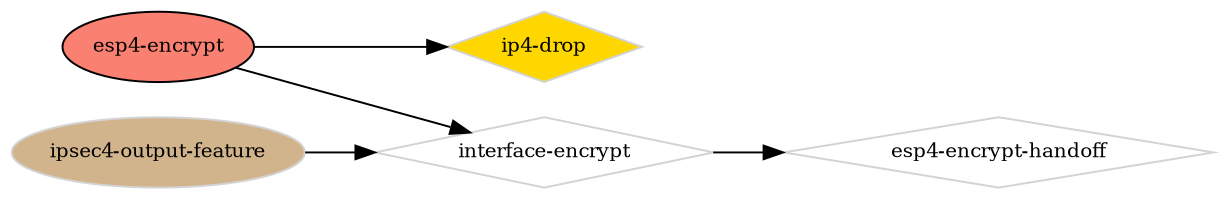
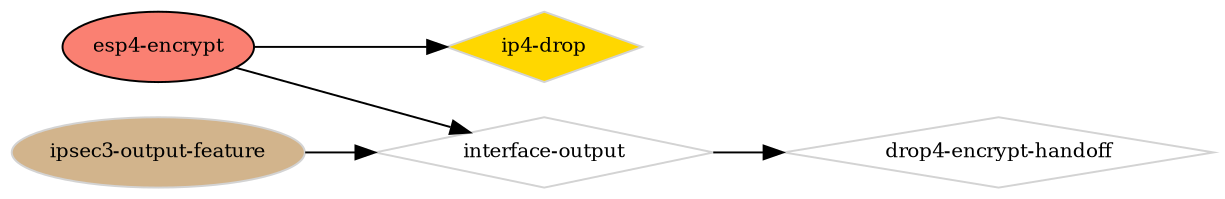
  digraph {
    rankdir=LR
    node [color=lightgray fillcolor=white fontcolor=black fontsize=10 shape=diamond style=filled]
    edge [fontsize=8]
    "esp4-encrypt" [color=black fillcolor=salmon shape=ellipse]
    "ip4-drop" [fillcolor=gold]
-   "interface-output" [label="interface-encrypt"]
-   "esp4-encrypt-handoff"
-   "ipsec4-output-feature" [fillcolor=tan shape=ellipse]
+   "interface-output"
+   "esp4-encrypt-handoff" [label="drop4-encrypt-handoff"]
+   "ipsec4-output-feature" [fillcolor=tan shape=ellipse label="ipsec3-output-feature"]
    "esp4-encrypt" -> "ip4-drop"
    "esp4-encrypt" -> "interface-output"
    "interface-output" -> "esp4-encrypt-handoff"
    "ipsec4-output-feature" -> "interface-output"
  }
